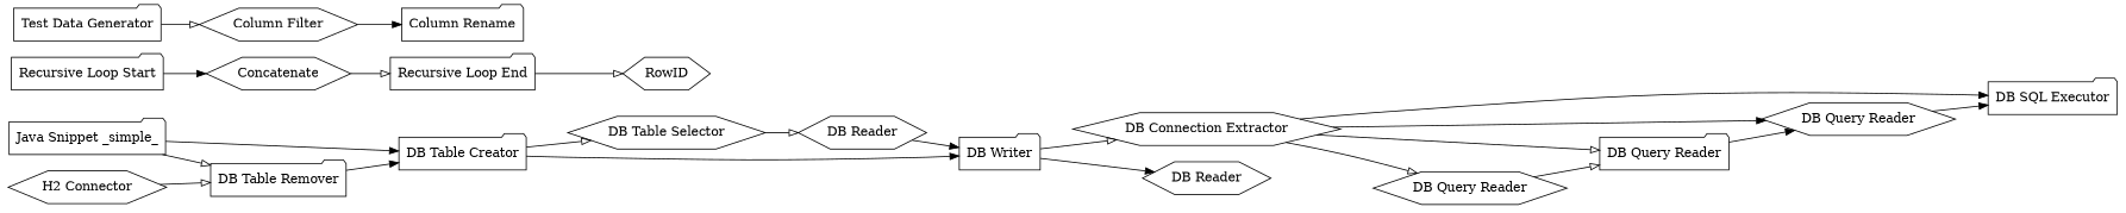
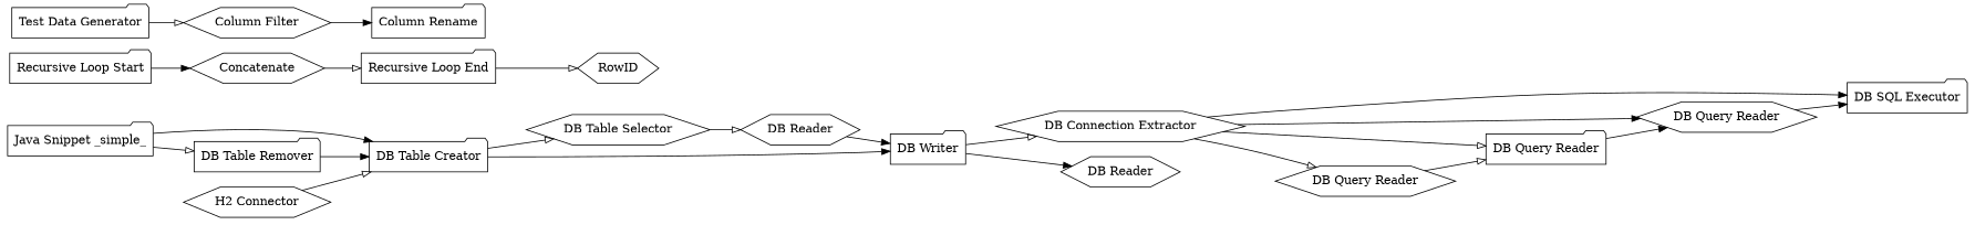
  digraph {
    rankdir=LR
    node [shape=folder]
    edge [arrowhead=onormal]
    n1 [label="DB Table Creator"]
    n2 [label="DB Table Selector" shape=hexagon]
    n3 [label="DB Writer"]
    n4 [label="DB Reader" shape=hexagon]
    n5 [label="DB Connection Extractor" shape=hexagon]
    n6 [label="DB Reader" shape=hexagon]
    n7 [label="Java Snippet _simple_"]
    n8 [label="DB Table Remover"]
    n9 [label=Concatenate shape=hexagon]
    n10 [label="Recursive Loop End"]
    n11 [label=RowID shape=hexagon]
    n12 [label="H2 Connector" shape=hexagon]
    n13 [label="DB SQL Executor"]
    n14 [label="DB Query Reader" shape=hexagon]
    n15 [label="DB Query Reader"]
    n16 [label="DB Query Reader" shape=hexagon]
    n17 [label="Column Rename"]
    n18 [label="Recursive Loop Start"]
    n19 [label="Column Filter" shape=hexagon]
    n20 [label="Test Data Generator"]
    n1 -> n2
    n1 -> n3 [arrowhead=normal]
    n2 -> n4
    n3 -> n5
    n3 -> n6 [arrowhead=normal]
    n4 -> n3 [arrowhead=normal]
    n5 -> n13 [arrowhead=normal]
    n5 -> n14 [arrowhead=normal]
    n5 -> n15
    n5 -> n16
    n7 -> n1 [arrowhead=normal]
    n7 -> n8
    n8 -> n1 [arrowhead=normal]
    n9 -> n10
    n10 -> n11
-   n12 -> n8
+   n12 -> n1
    n14 -> n13 [arrowhead=normal]
    n15 -> n14 [arrowhead=normal]
    n16 -> n15
    n18 -> n9 [arrowhead=normal]
    n19 -> n17 [arrowhead=normal]
    n20 -> n19
  }
